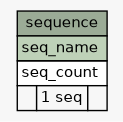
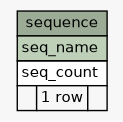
  digraph {
    bgcolor="#f7f7f7"
    fontname=Helvetica
    fontsize=11
    nodesep=0.18
    rankdir=RL
    ranksep=0.46
-   n1 [fontname=Helvetica fontsize=11 label=<     <TABLE BORDER="0" CELLBORDER="1" CELLSPACING="0" BGCOLOR="#ffffff">       <TR><TD COLSPAN="3" BGCOLOR="#9bab96" ALIGN="CENTER">sequence</TD></TR>       <TR><TD PORT="seq_name" COLSPAN="3" BGCOLOR="#bed1b8" ALIGN="LEFT">seq_name</TD></TR>       <TR><TD PORT="seq_count" COLSPAN="3" ALIGN="LEFT">seq_count</TD></TR>       <TR><TD ALIGN="LEFT" BGCOLOR="#f7f7f7">  </TD><TD ALIGN="RIGHT" BGCOLOR="#f7f7f7">1 seq</TD><TD ALIGN="RIGHT" BGCOLOR="#f7f7f7">  </TD></TR>     </TABLE>> shape=plaintext]
+   n1 [fontname=Helvetica fontsize=11 label=<     <TABLE BORDER="0" CELLBORDER="1" CELLSPACING="0" BGCOLOR="#ffffff">       <TR><TD COLSPAN="3" BGCOLOR="#9bab96" ALIGN="CENTER">sequence</TD></TR>       <TR><TD PORT="seq_name" COLSPAN="3" BGCOLOR="#bed1b8" ALIGN="LEFT">seq_name</TD></TR>       <TR><TD PORT="seq_count" COLSPAN="3" ALIGN="LEFT">seq_count</TD></TR>       <TR><TD ALIGN="LEFT" BGCOLOR="#f7f7f7">  </TD><TD ALIGN="RIGHT" BGCOLOR="#f7f7f7">1 row</TD><TD ALIGN="RIGHT" BGCOLOR="#f7f7f7">  </TD></TR>     </TABLE>> shape=plaintext]
  }
